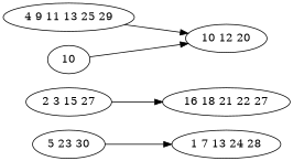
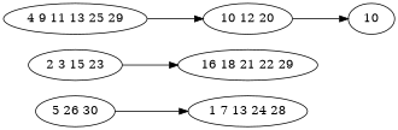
  digraph {
    rankdir=LR
-   n1 [label="5 23 30"]
+   n1 [label="5 26 30"]
    n2 [label="1 7 13 24 28"]
-   n3 [label="2 3 15 27"]
-   n4 [label="16 18 21 22 27"]
+   n3 [label="2 3 15 23"]
+   n4 [label="16 18 21 22 29"]
    n5 [label="4 9 11 13 25 29"]
    n6 [label="10 12 20"]
    n7 [label=10]
    n1 -> n2
    n3 -> n4
    n5 -> n6
-   n7 -> n6
+   n6 -> n7
  }
